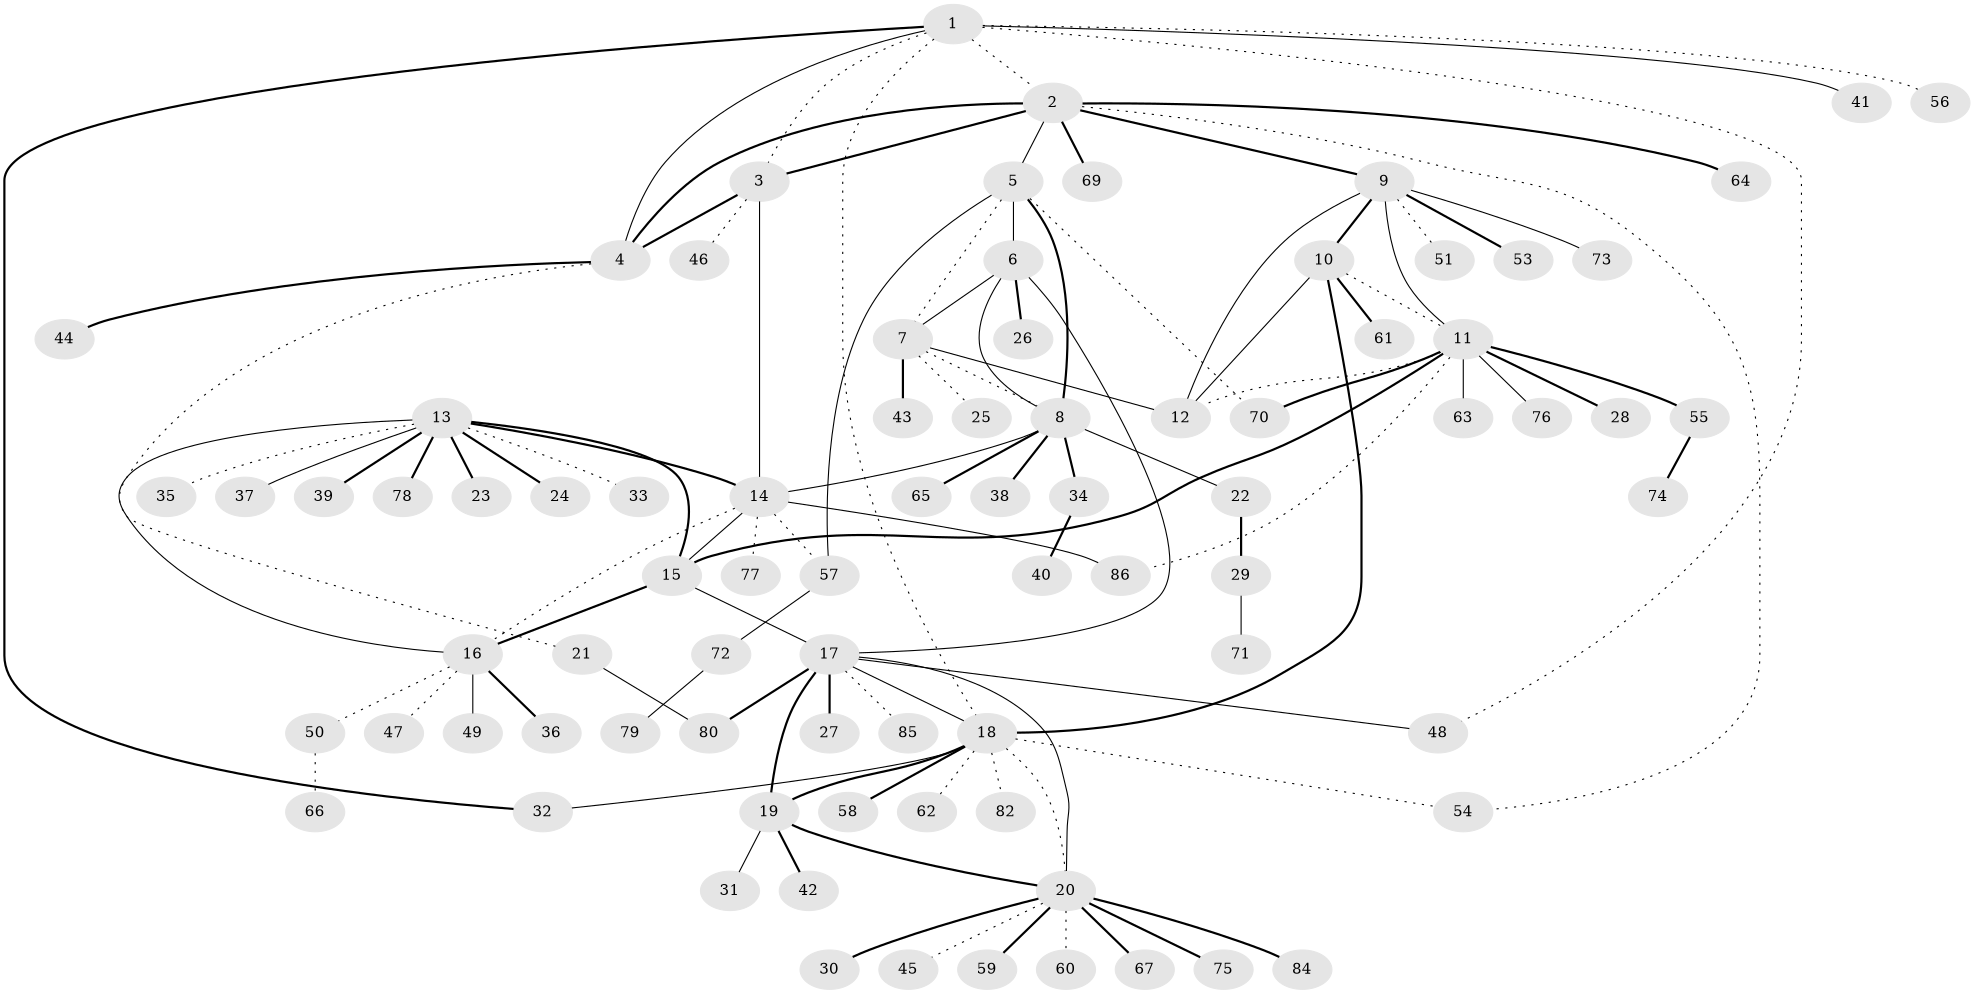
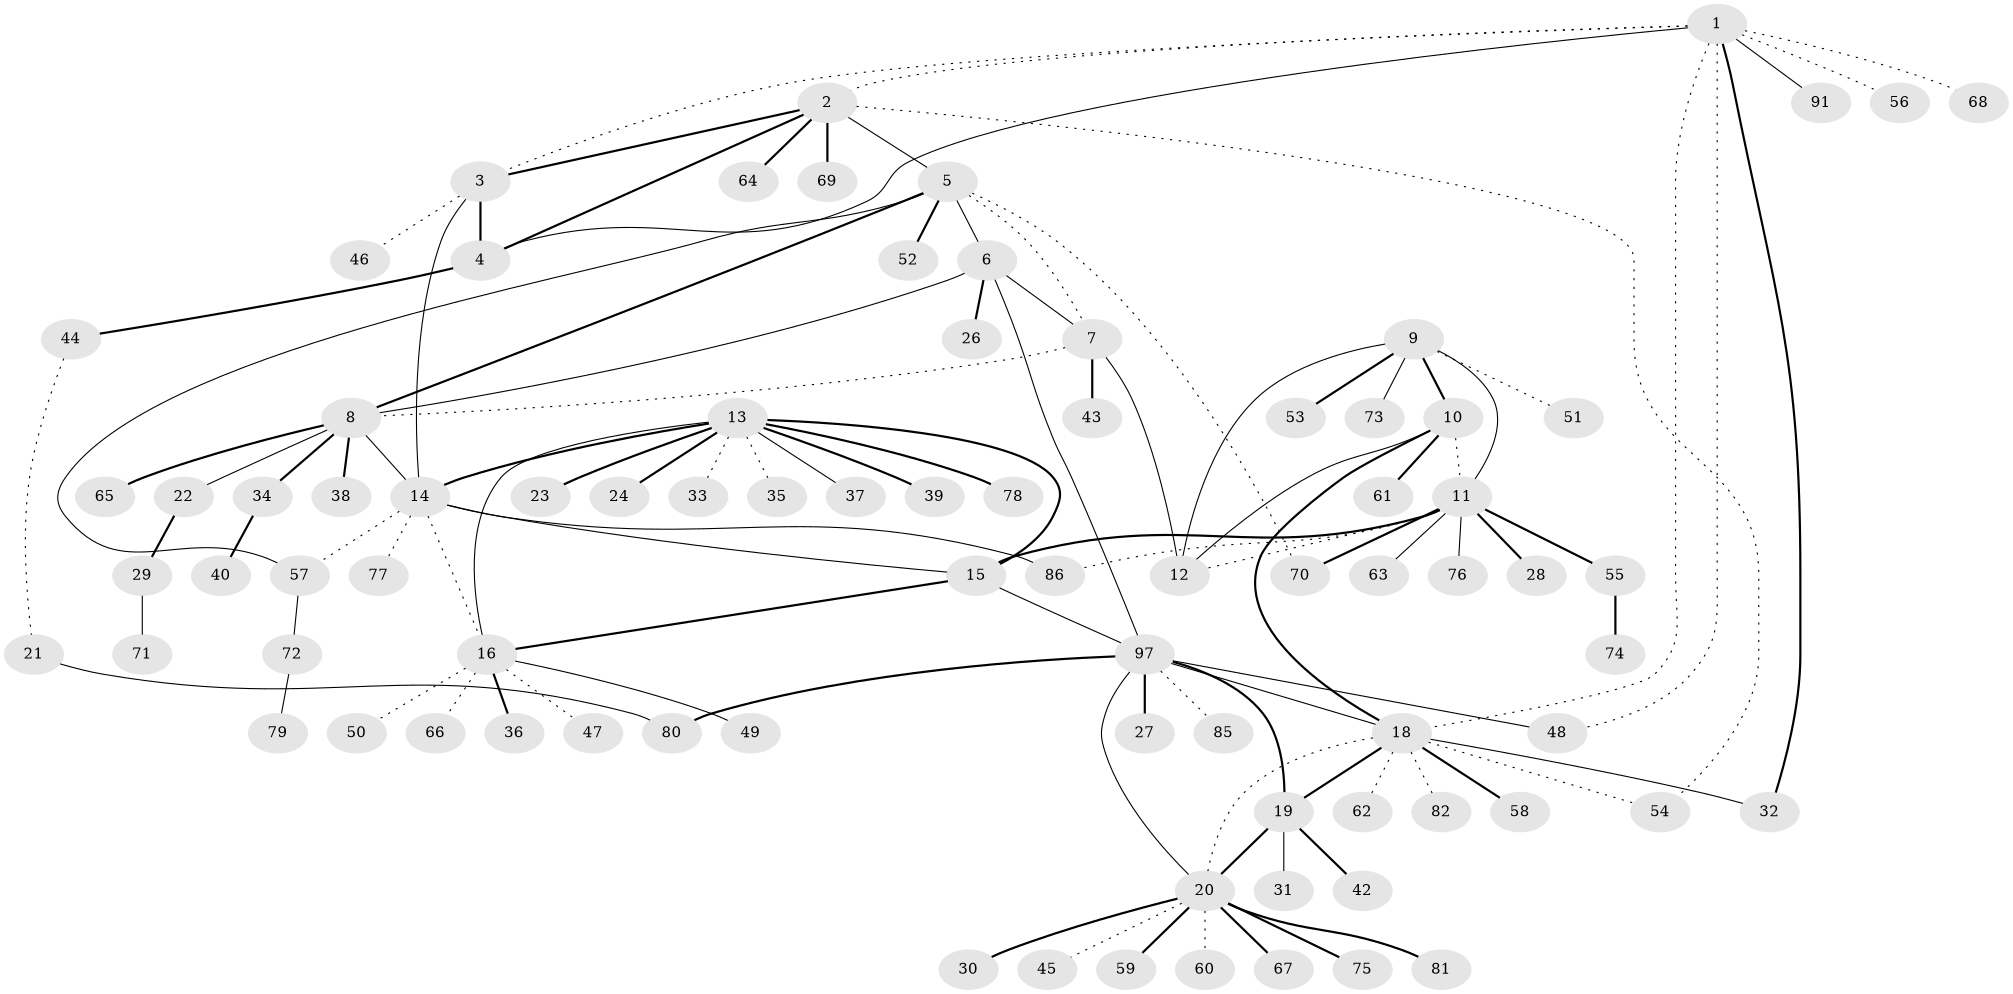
  graph {
    node [color=gray90 style=filled]
    edge [style=bold]
    1
    2
    3
    4
    18
    32
-   41
+   41 [label=91]
    48
    56
+   68
    5
    9
    54
    64
    69
    14
    46
    21
    44
    19
    20
    58
    62
    82
    6
    7
    8
+   52
    57
    70
    12
    10
    11
    51
    53
    73
    15
    n38 [label=86]
    16
    77
    80
-   17
+   17 [label=97]
    26
-   25
    43
    22
    34
    38
    65
    72
    27
    n52 [label=85]
    29
    40
    61
    28
    55
    63
    76
    74
    13
    23
    24
    33
    35
    37
    39
    78
    36
    47
    49
    50
    66
    31
    42
    30
    45
    59
    60
    67
    75
-   81 [label=84]
+   81
    71
    79
    1 -- 2 [style=dotted]
    1 -- 3 [style=dotted]
    1 -- 4 [style=solid]
    1 -- 18 [style=dotted]
    1 -- 32
    1 -- 41 [style=solid]
    1 -- 48 [style=dotted]
    1 -- 56 [style=dotted]
+   1 -- 68 [style=dotted]
    2 -- 3
    2 -- 4
    2 -- 5 [style=solid]
-   2 -- 9
    2 -- 54 [style=dotted]
    2 -- 64
    2 -- 69
    3 -- 4
    3 -- 14 [style=solid]
    3 -- 46 [style=dotted]
-   4 -- 21 [style=dotted]
+   44 -- 21 [style=dotted]
    4 -- 44
    18 -- 32 [style=solid]
    18 -- 54 [style=dotted]
    18 -- 19
    18 -- 20 [style=dotted]
    18 -- 58
    18 -- 62 [style=dotted]
    18 -- 82 [style=dotted]
    5 -- 6 [style=solid]
    5 -- 7 [style=dotted]
    5 -- 8
+   5 -- 52
    5 -- 57 [style=solid]
    5 -- 70 [style=dotted]
    9 -- 12 [style=solid]
    9 -- 10
    9 -- 11 [style=solid]
    9 -- 51 [style=dotted]
    9 -- 53
    9 -- 73 [style=solid]
    14 -- 57 [style=dotted]
    14 -- 15 [style=solid]
    14 -- n38 [style=solid]
    14 -- 16 [style=dotted]
    14 -- 77 [style=dotted]
    21 -- 80 [style=solid]
    19 -- 20
    19 -- 31 [style=solid]
    19 -- 42
    20 -- 30
    20 -- 45 [style=dotted]
    20 -- 59
    20 -- 60 [style=dotted]
    20 -- 67
    20 -- 75
    20 -- 81
    6 -- 7 [style=solid]
    6 -- 8 [style=solid]
    6 -- 17 [style=solid]
    6 -- 26
    7 -- 8 [style=dotted]
    7 -- 12 [style=solid]
-   7 -- 25 [style=dotted]
    7 -- 43
    8 -- 14 [style=solid]
    8 -- 22 [style=solid]
    8 -- 34
    8 -- 38
    8 -- 65
    57 -- 72 [style=solid]
    10 -- 18
    10 -- 12 [style=solid]
    10 -- 11 [style=dotted]
    10 -- 61
    11 -- 70
    11 -- 12 [style=dotted]
    11 -- 15
    11 -- n38 [style=dotted]
    11 -- 28
    11 -- 55
    11 -- 63 [style=solid]
    11 -- 76 [style=solid]
    15 -- 16
    15 -- 17 [style=solid]
    16 -- 36
    16 -- 47 [style=dotted]
    16 -- 49 [style=solid]
    16 -- 50 [style=dotted]
-   50 -- 66 [style=dotted]
+   16 -- 66 [style=dotted]
    17 -- 18 [style=solid]
    17 -- 48 [style=solid]
    17 -- 19
    17 -- 20 [style=solid]
    17 -- 80
    17 -- 27
    17 -- n52 [style=dotted]
    22 -- 29
    34 -- 40
    72 -- 79 [style=solid]
    29 -- 71 [style=solid]
    55 -- 74
    13 -- 14
    13 -- 15
    13 -- 16 [style=solid]
    13 -- 23
    13 -- 24
    13 -- 33 [style=dotted]
    13 -- 35 [style=dotted]
    13 -- 37 [style=solid]
    13 -- 39
    13 -- 78
  }
